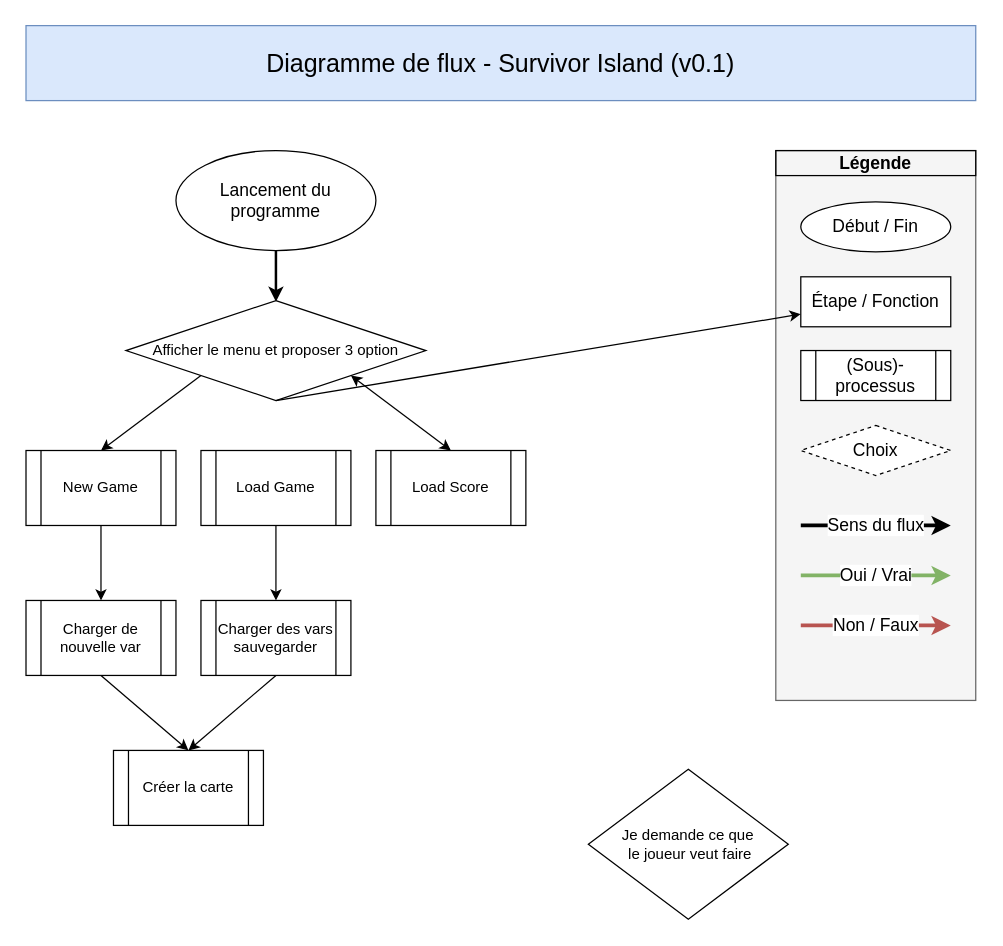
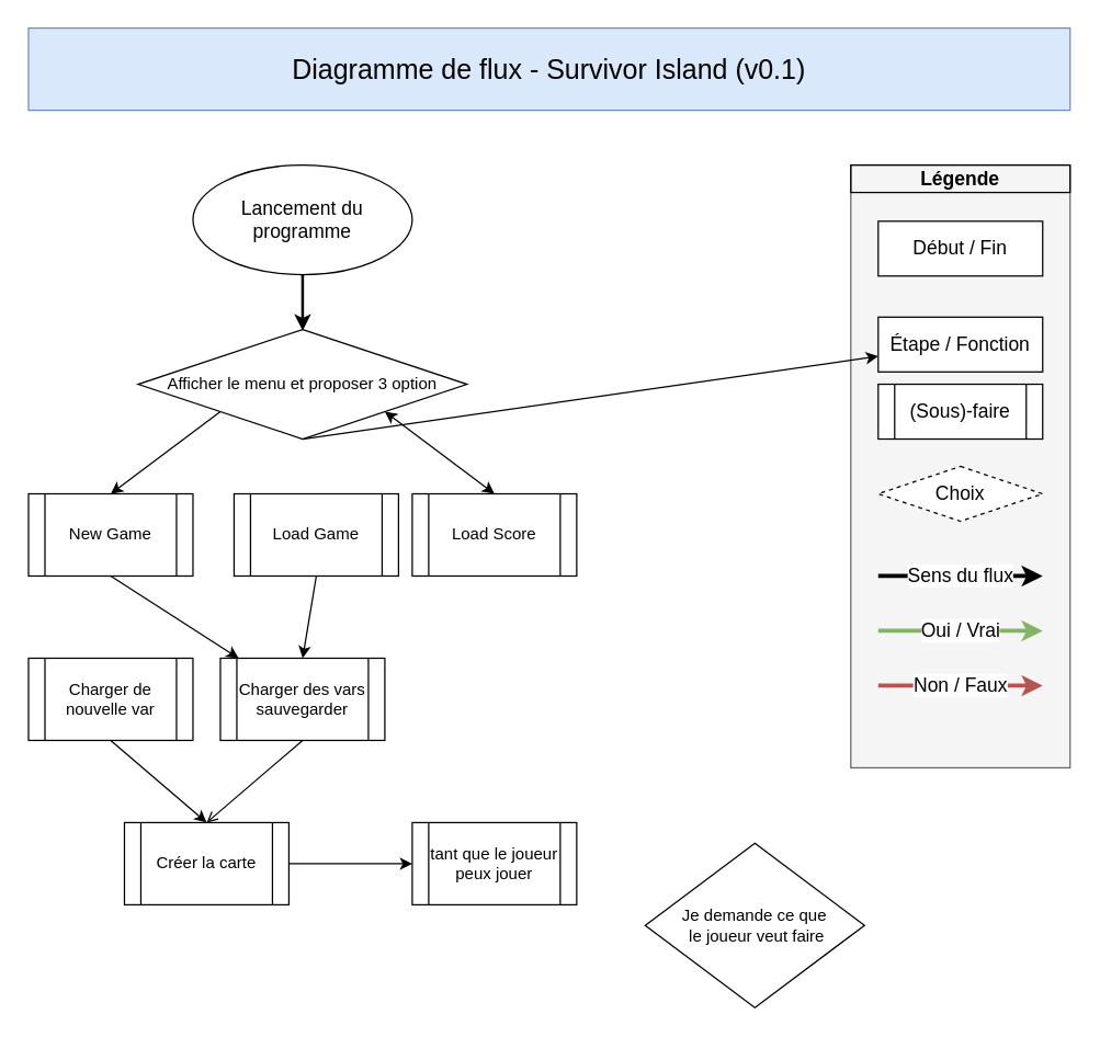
  <mxCell id="0" />
  <mxCell id="1" parent="0" />
  <mxCell id="2" value="" style="rounded=0;whiteSpace=wrap;html=1;fontSize=14;fillColor=#f5f5f5;strokeColor=#666666;fontColor=#333333;" parent="1" vertex="1"><mxGeometry x="620" y="120" width="160" height="440" as="geometry" /></mxCell>
  <mxCell id="3" value="Diagramme de flux - Survivor Island (v0.1)" style="text;html=1;strokeColor=#6c8ebf;fillColor=#dae8fc;align=center;verticalAlign=middle;whiteSpace=wrap;rounded=0;fontSize=20;" parent="1" vertex="1"><mxGeometry x="20" y="20" width="760" height="60" as="geometry" /></mxCell>
- <mxCell id="4" value="Début / Fin" style="ellipse;whiteSpace=wrap;html=1;fontSize=14;" parent="1" vertex="1"><mxGeometry x="640" y="161" width="120" height="40" as="geometry" /></mxCell>
- <mxCell id="5" value="Étape / Fonction" style="rounded=0;whiteSpace=wrap;html=1;fontSize=14;" parent="1" vertex="1"><mxGeometry x="640" y="221" width="120" height="40" as="geometry" /></mxCell>
+ <mxCell id="4" value="Début / Fin" style="whiteSpace=wrap;html=1;fontSize=14;rounded=0;" parent="1" vertex="1"><mxGeometry x="640" y="161" width="120" height="40" as="geometry" /></mxCell>
+ <mxCell id="5" value="Étape / Fonction" style="rounded=0;whiteSpace=wrap;html=1;fontSize=14;" parent="1" vertex="1"><mxGeometry x="640" y="231" width="120" height="40" as="geometry" /></mxCell>
  <mxCell id="6" value="Choix" style="rhombus;whiteSpace=wrap;html=1;fontSize=14;dashed=1;" parent="1" vertex="1"><mxGeometry x="640" y="340" width="120" height="40" as="geometry" /></mxCell>
  <mxCell id="7" value="Sens du flux" style="endArrow=classic;html=1;fontSize=14;strokeWidth=3;" parent="1" edge="1"><mxGeometry width="50" height="50" relative="1" as="geometry"><mxPoint x="640" y="420" as="sourcePoint" /><mxPoint x="760" y="420" as="targetPoint" /></mxGeometry></mxCell>
  <mxCell id="8" value="&lt;div&gt;Oui / Vrai&lt;/div&gt;" style="endArrow=classic;html=1;fontSize=14;fillColor=#d5e8d4;strokeColor=#82b366;strokeWidth=3;" parent="1" edge="1"><mxGeometry width="50" height="50" relative="1" as="geometry"><mxPoint x="640" y="460" as="sourcePoint" /><mxPoint x="760" y="460" as="targetPoint" /></mxGeometry></mxCell>
  <mxCell id="9" value="Non / Faux" style="endArrow=classic;html=1;fontSize=14;fillColor=#f8cecc;strokeColor=#b85450;strokeWidth=3;" parent="1" edge="1"><mxGeometry width="50" height="50" relative="1" as="geometry"><mxPoint x="640" y="500" as="sourcePoint" /><mxPoint x="760" y="500" as="targetPoint" /></mxGeometry></mxCell>
  <mxCell id="10" value="Légende" style="text;html=1;strokeColor=#000000;fillColor=none;align=center;verticalAlign=middle;whiteSpace=wrap;rounded=0;fontSize=14;fontStyle=1" parent="1" vertex="1"><mxGeometry x="620" y="120" width="160" height="20" as="geometry" /></mxCell>
  <mxCell id="11" value="Lancement du programme" style="ellipse;whiteSpace=wrap;html=1;fontSize=14;" parent="1" vertex="1"><mxGeometry x="140" y="120" width="160" height="80" as="geometry" /></mxCell>
  <mxCell id="12" value="" style="endArrow=classic;html=1;fontSize=14;strokeWidth=2;exitX=0.5;exitY=1;exitDx=0;exitDy=0;entryX=0.5;entryY=0;entryDx=0;entryDy=0;" parent="1" source="11" edge="1"><mxGeometry width="50" height="50" relative="1" as="geometry"><mxPoint x="370" y="180.5" as="sourcePoint" /><mxPoint x="220" y="241" as="targetPoint" /></mxGeometry></mxCell>
- <mxCell id="13" value="(Sous)-processus" style="shape=process;whiteSpace=wrap;html=1;backgroundOutline=1;fontSize=14;" parent="1" vertex="1"><mxGeometry x="640" y="280" width="120" height="40" as="geometry" /></mxCell>
+ <mxCell id="13" value="(Sous)-faire" style="shape=process;whiteSpace=wrap;html=1;backgroundOutline=1;fontSize=14;" parent="1" vertex="1"><mxGeometry x="640" y="280" width="120" height="40" as="geometry" /></mxCell>
  <mxCell id="14" value="Afficher le menu et proposer 3 option" style="rhombus;whiteSpace=wrap;html=1;" vertex="1" parent="1"><mxGeometry x="100" y="240" width="240" height="80" as="geometry" /></mxCell>
  <mxCell id="15" value="New Game" style="shape=process;whiteSpace=wrap;html=1;backgroundOutline=1;" vertex="1" parent="1"><mxGeometry x="20" y="360" width="120" height="60" as="geometry" /></mxCell>
  <mxCell id="16" value="Load Score" style="shape=process;whiteSpace=wrap;html=1;backgroundOutline=1;" vertex="1" parent="1"><mxGeometry x="300" y="360" width="120" height="60" as="geometry" /></mxCell>
- <mxCell id="17" value="Load Game" style="shape=process;whiteSpace=wrap;html=1;backgroundOutline=1;" vertex="1" parent="1"><mxGeometry x="160" y="360" width="120" height="60" as="geometry" /></mxCell>
+ <mxCell id="17" value="Load Game" style="shape=process;whiteSpace=wrap;html=1;backgroundOutline=1;" vertex="1" parent="1"><mxGeometry x="170" y="360" width="120" height="60" as="geometry" /></mxCell>
  <mxCell id="18" value="" style="endArrow=classic;html=1;exitX=0.5;exitY=1;exitDx=0;exitDy=0;" edge="1" parent="1" source="14" target="5"><mxGeometry width="50" height="50" relative="1" as="geometry"><mxPoint x="370" y="380" as="sourcePoint" /><mxPoint x="420" y="330" as="targetPoint" /></mxGeometry></mxCell>
  <mxCell id="19" value="" style="endArrow=classic;html=1;entryX=0.5;entryY=0;entryDx=0;entryDy=0;exitX=0;exitY=1;exitDx=0;exitDy=0;" edge="1" parent="1" source="14" target="15"><mxGeometry width="50" height="50" relative="1" as="geometry"><mxPoint x="370" y="380" as="sourcePoint" /><mxPoint x="420" y="330" as="targetPoint" /></mxGeometry></mxCell>
  <mxCell id="20" value="" style="endArrow=classic;startArrow=classic;html=1;entryX=1;entryY=1;entryDx=0;entryDy=0;exitX=0.5;exitY=0;exitDx=0;exitDy=0;" edge="1" parent="1" source="16" target="14"><mxGeometry width="50" height="50" relative="1" as="geometry"><mxPoint x="370" y="380" as="sourcePoint" /><mxPoint x="420" y="330" as="targetPoint" /></mxGeometry></mxCell>
  <mxCell id="21" value="Charger de nouvelle var" style="shape=process;whiteSpace=wrap;html=1;backgroundOutline=1;" vertex="1" parent="1"><mxGeometry x="20" y="480" width="120" height="60" as="geometry" /></mxCell>
  <mxCell id="22" value="Charger des vars sauvegarder" style="shape=process;whiteSpace=wrap;html=1;backgroundOutline=1;" vertex="1" parent="1"><mxGeometry x="160" y="480" width="120" height="60" as="geometry" /></mxCell>
  <mxCell id="23" value="" style="endArrow=classic;html=1;exitX=0.5;exitY=1;exitDx=0;exitDy=0;entryX=0.5;entryY=0;entryDx=0;entryDy=0;" edge="1" parent="1" source="17" target="22"><mxGeometry width="50" height="50" relative="1" as="geometry"><mxPoint x="370" y="580" as="sourcePoint" /><mxPoint x="420" y="530" as="targetPoint" /></mxGeometry></mxCell>
- <mxCell id="24" value="" style="endArrow=classic;html=1;exitX=0.5;exitY=1;exitDx=0;exitDy=0;entryX=0.5;entryY=0;entryDx=0;entryDy=0;" edge="1" parent="1" source="15" target="21"><mxGeometry width="50" height="50" relative="1" as="geometry"><mxPoint x="230" y="430" as="sourcePoint" /><mxPoint x="230" y="490" as="targetPoint" /></mxGeometry></mxCell>
+ <mxCell id="24" value="" style="endArrow=classic;html=1;exitX=0.5;exitY=1;exitDx=0;exitDy=0;" edge="1" parent="1" source="15" target="22"><mxGeometry width="50" height="50" relative="1" as="geometry"><mxPoint x="230" y="430" as="sourcePoint" /><mxPoint x="230" y="490" as="targetPoint" /></mxGeometry></mxCell>
  <mxCell id="25" value="Créer la carte" style="shape=process;whiteSpace=wrap;html=1;backgroundOutline=1;" vertex="1" parent="1"><mxGeometry x="90" y="600" width="120" height="60" as="geometry" /></mxCell>
- <mxCell id="26" value="" style="endArrow=classic;html=1;entryX=0.5;entryY=0;entryDx=0;entryDy=0;exitX=0.5;exitY=1;exitDx=0;exitDy=0;" edge="1" parent="1" source="22" target="25"><mxGeometry width="50" height="50" relative="1" as="geometry"><mxPoint x="370" y="680" as="sourcePoint" /><mxPoint x="420" y="630" as="targetPoint" /></mxGeometry></mxCell>
+ <mxCell id="26" value="" style="endArrow=open;html=1;entryX=0.5;entryY=0;entryDx=0;entryDy=0;exitX=0.5;exitY=1;exitDx=0;exitDy=0;" edge="1" parent="1" source="22" target="25"><mxGeometry width="50" height="50" relative="1" as="geometry"><mxPoint x="370" y="680" as="sourcePoint" /><mxPoint x="420" y="630" as="targetPoint" /></mxGeometry></mxCell>
  <mxCell id="27" value="" style="endArrow=classic;html=1;entryX=0.5;entryY=0;entryDx=0;entryDy=0;exitX=0.5;exitY=1;exitDx=0;exitDy=0;" edge="1" parent="1" source="21" target="25"><mxGeometry width="50" height="50" relative="1" as="geometry"><mxPoint x="230" y="550" as="sourcePoint" /><mxPoint x="160" y="610" as="targetPoint" /></mxGeometry></mxCell>
+ <mxCell id="28" value="tant que le joueur peux jouer" style="shape=process;whiteSpace=wrap;html=1;backgroundOutline=1;" vertex="1" parent="1"><mxGeometry x="300" y="600" width="120" height="60" as="geometry" /></mxCell>
+ <mxCell id="29" value="" style="endArrow=classic;html=1;exitX=1;exitY=0.5;exitDx=0;exitDy=0;entryX=0;entryY=0.5;entryDx=0;entryDy=0;" edge="1" parent="1" source="25" target="28"><mxGeometry width="50" height="50" relative="1" as="geometry"><mxPoint x="370" y="780" as="sourcePoint" /><mxPoint x="420" y="730" as="targetPoint" /></mxGeometry></mxCell>
  <mxCell id="30" value="Je demande ce que&lt;br&gt;&amp;nbsp;le joueur veut faire" style="rhombus;whiteSpace=wrap;html=1;" vertex="1" parent="1"><mxGeometry x="470" y="615" width="160" height="120" as="geometry" /></mxCell>
